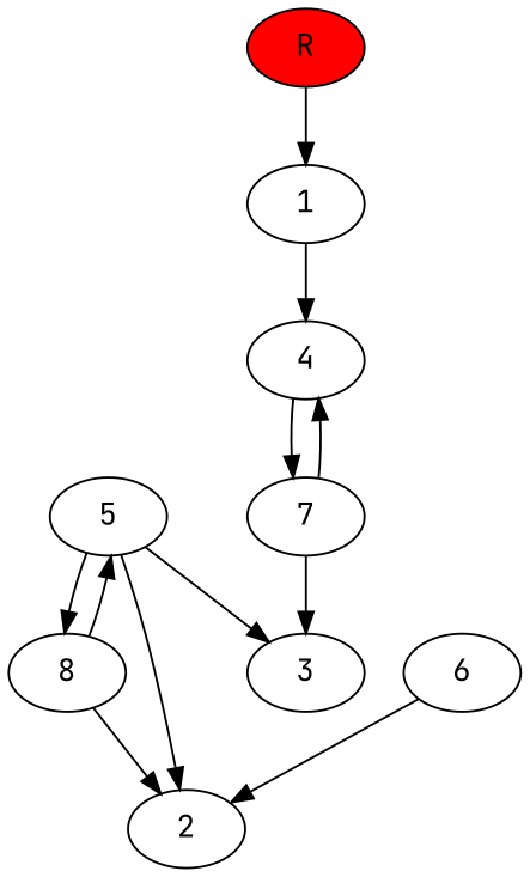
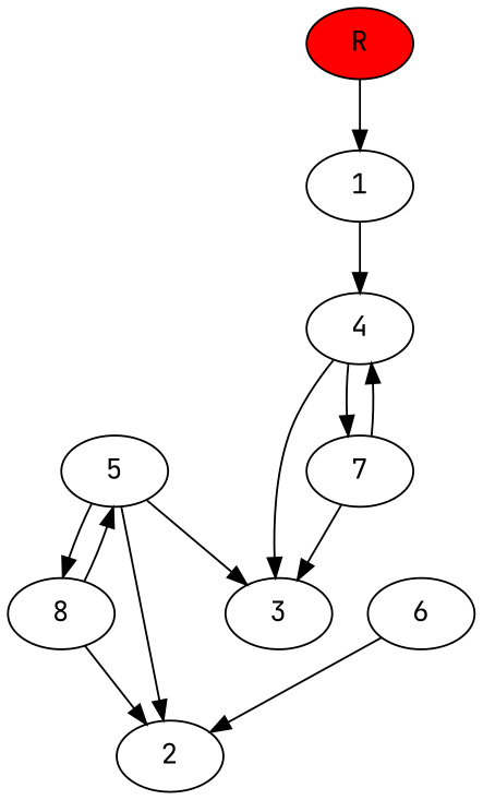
  digraph {
    fontname="JetBrains Mono"
    node [fontname="JetBrains Mono"]
    edge [fontname="JetBrains Mono"]
    1
    4
    3
    7
    8
    5
    2
    6
    R [fillcolor="#ff0000" style=filled]
    1 -> 4
+   4 -> 3
    4 -> 7
    7 -> 4
    7 -> 3
    8 -> 5
    8 -> 2
    5 -> 3
    5 -> 8
    5 -> 2
    6 -> 2
    R -> 1
  }
